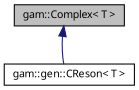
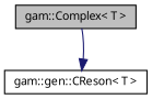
  digraph {
    node [color=black fontname="FreeSans.ttf" fontsize=10 shape=record]
    n1 [fillcolor=grey75 fontcolor=black height=0.2 label="gam::Complex\< T \>" style=filled width=0.4]
    n2 [height=0.2 label="gam::gen::CReson\< T \>" width=0.4]
-   n1 -> n2 [color=midnightblue dir=back fontname="FreeSans.ttf" fontsize=10 labelfontname="FreeSans.ttf" labelfontsize=10 style=solid]
+   n2 -> n1 [color=midnightblue dir=back fontname="FreeSans.ttf" fontsize=10 labelfontname="FreeSans.ttf" labelfontsize=10 style=solid]
  }
